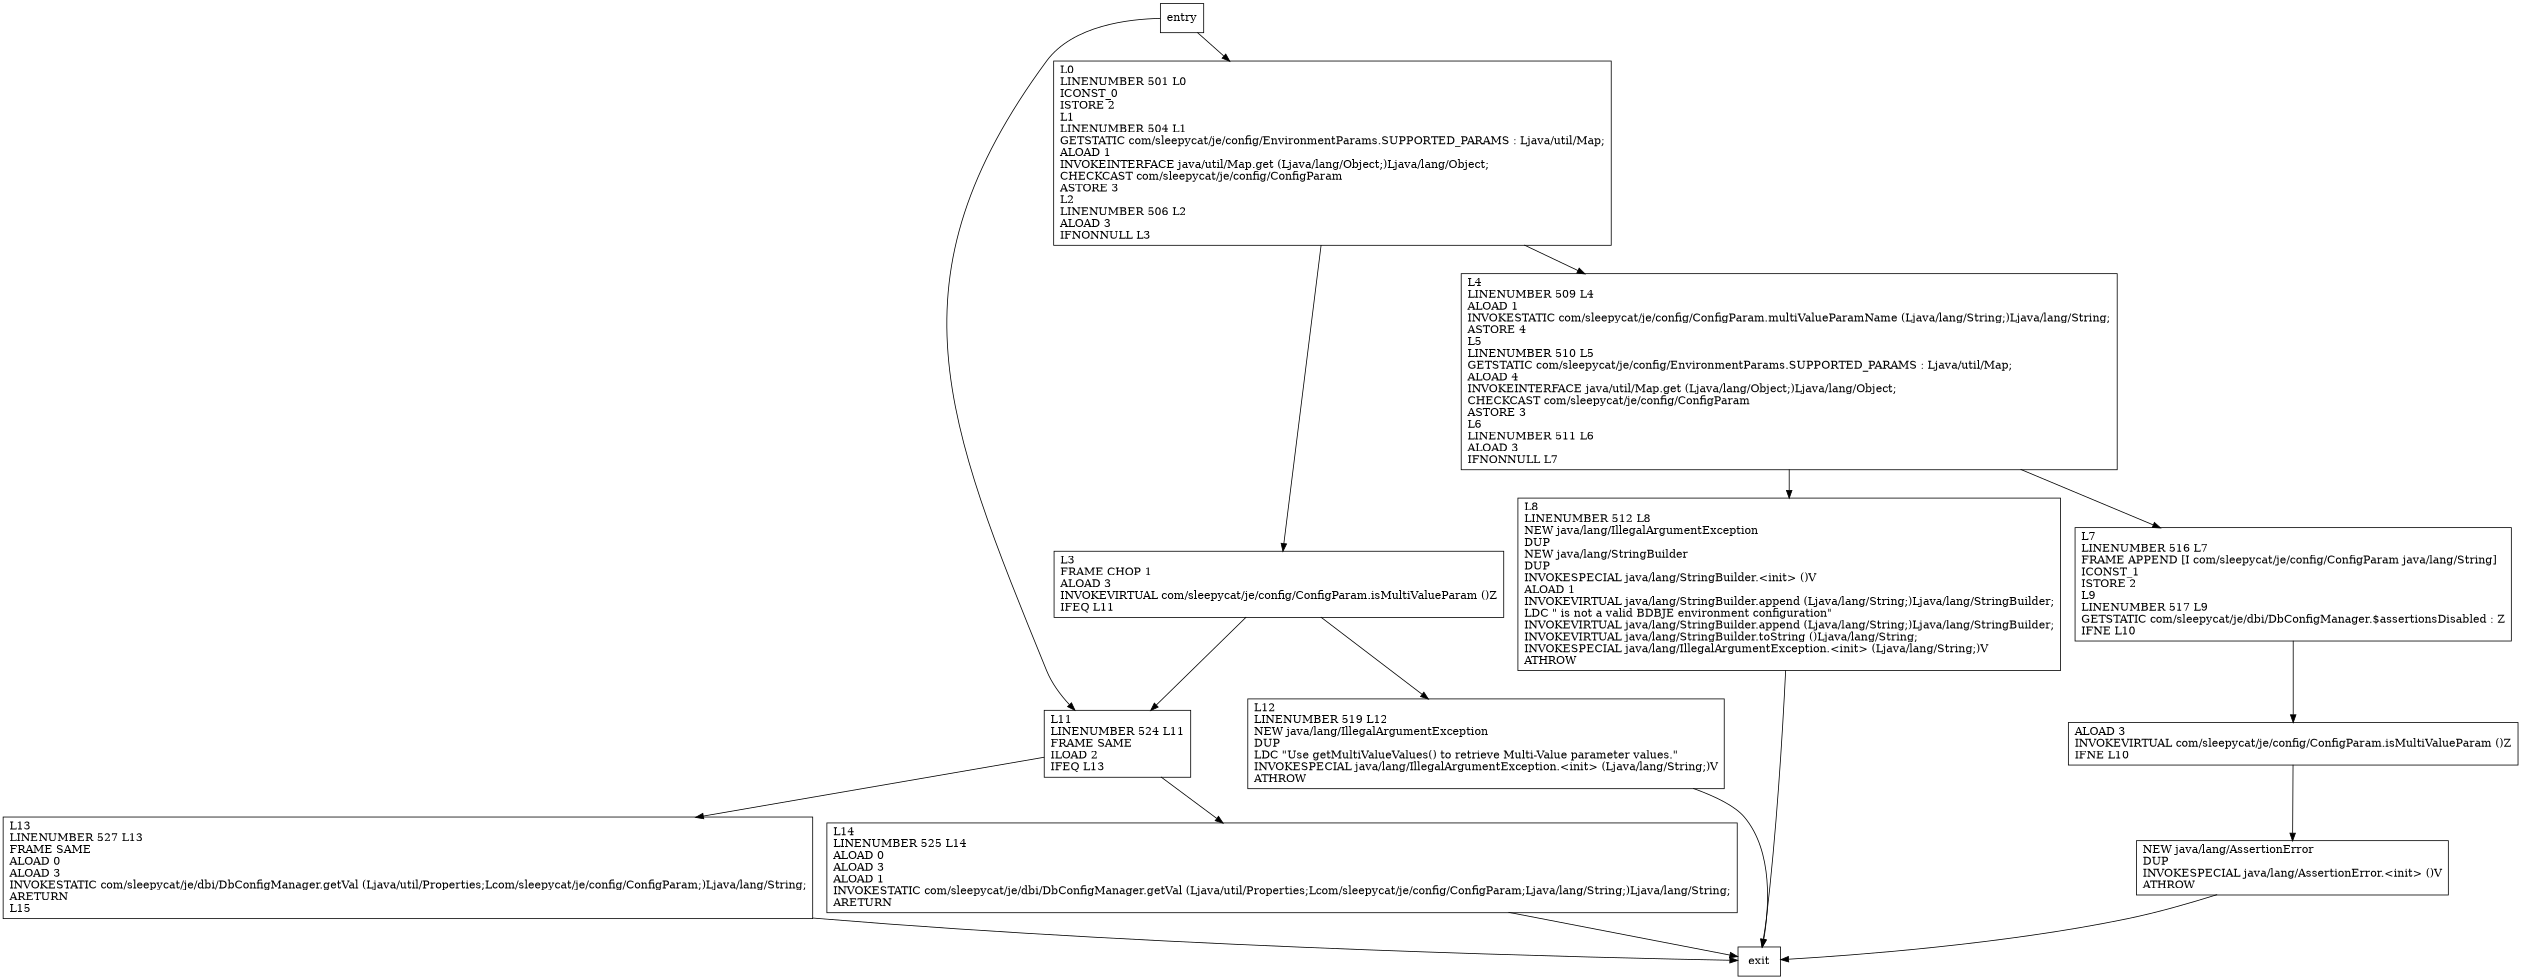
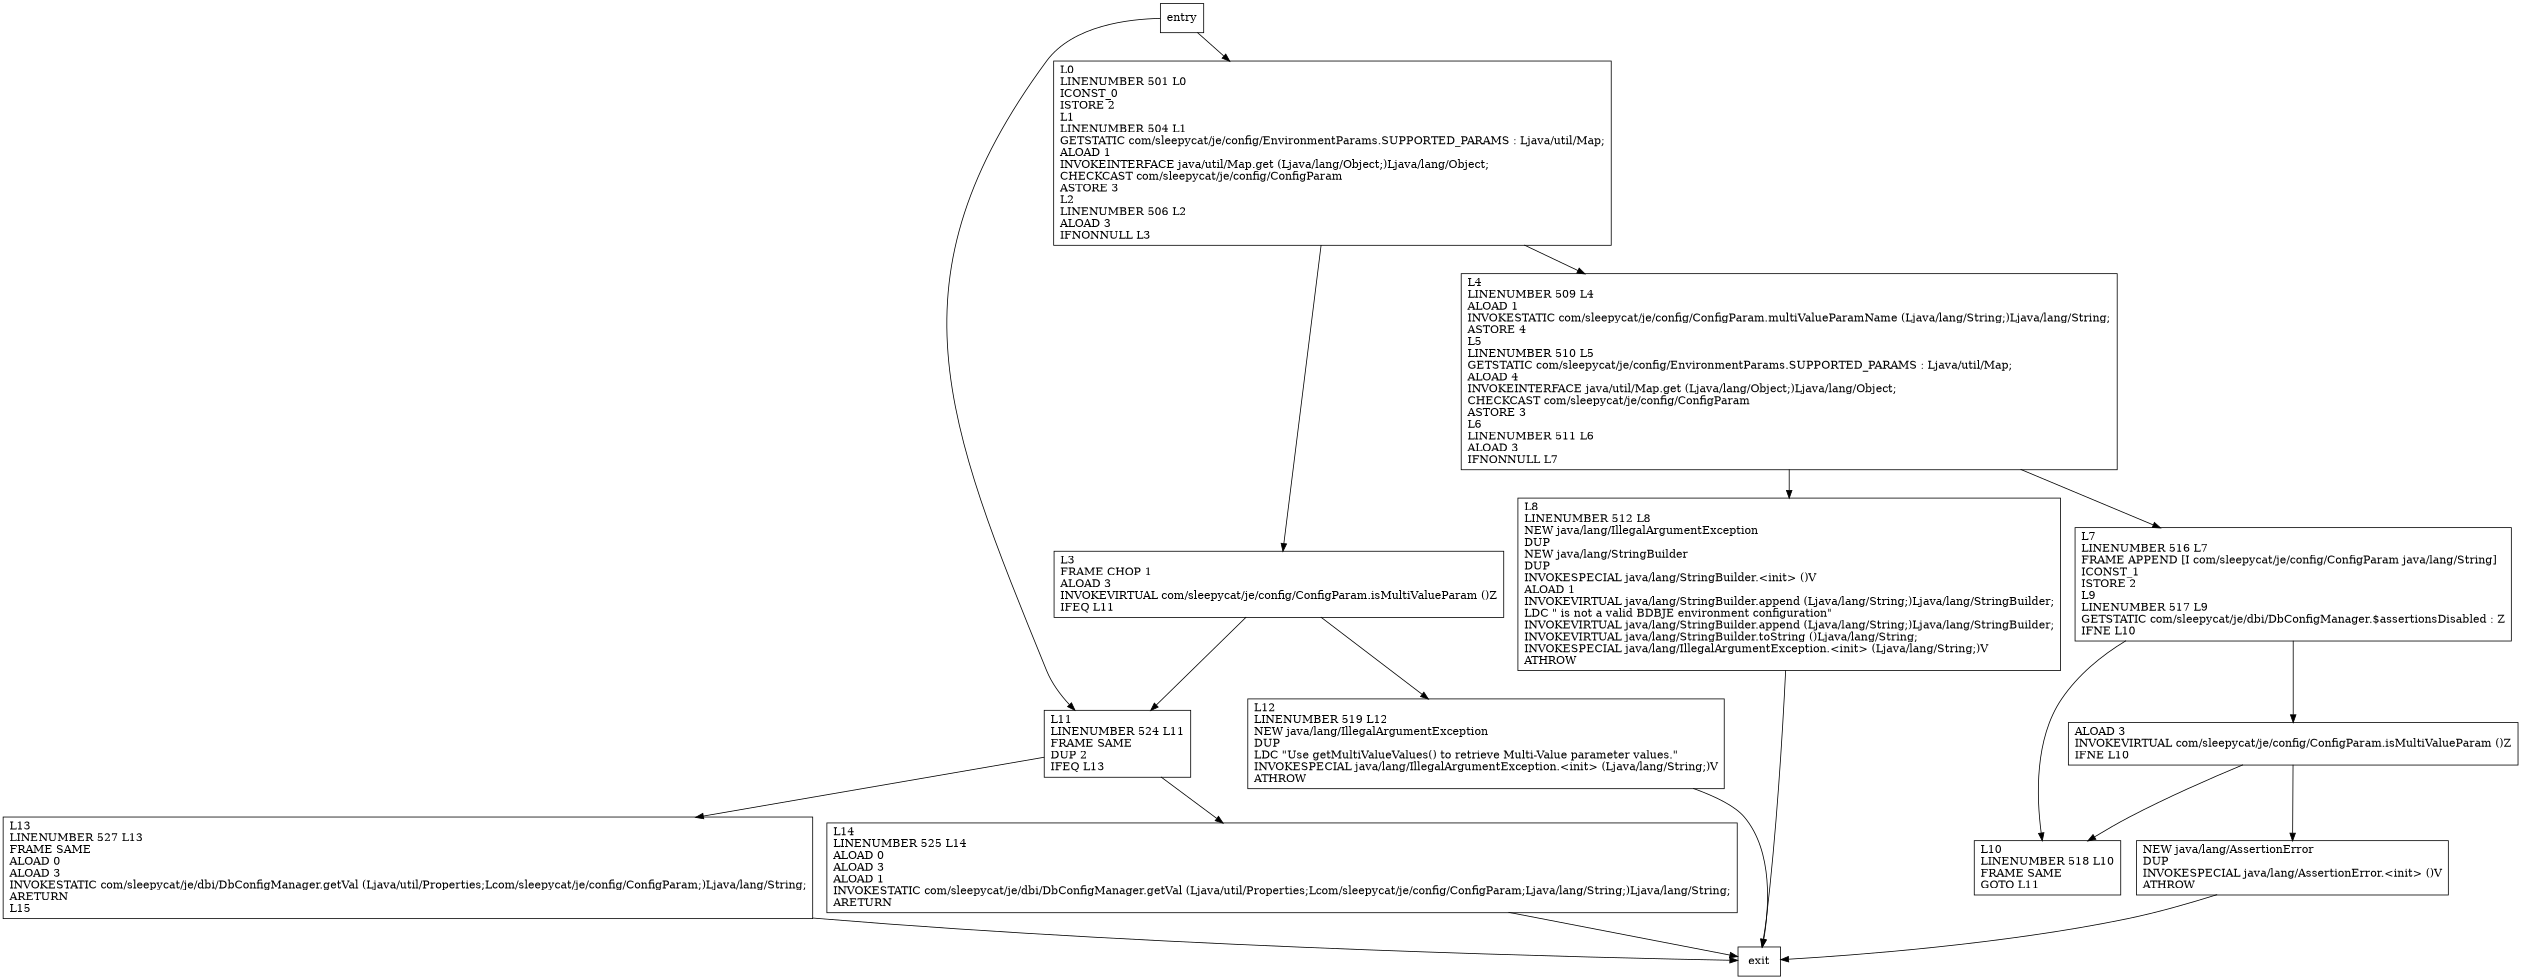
  digraph {
    node [shape=record]
    n1 [label="L3\lFRAME CHOP 1\lALOAD 3\lINVOKEVIRTUAL com/sleepycat/je/config/ConfigParam.isMultiValueParam ()Z\lIFEQ L11\l"]
-   n2 [label="L11\lLINENUMBER 524 L11\lFRAME SAME\lILOAD 2\lIFEQ L13\l"]
+   n2 [label="L11\lLINENUMBER 524 L11\lFRAME SAME\lDUP 2\lIFEQ L13\l"]
    n3 [label="L12\lLINENUMBER 519 L12\lNEW java/lang/IllegalArgumentException\lDUP\lLDC \"Use getMultiValueValues() to retrieve Multi-Value parameter values.\"\lINVOKESPECIAL java/lang/IllegalArgumentException.\<init\> (Ljava/lang/String;)V\lATHROW\l"]
    n4 [label="L13\lLINENUMBER 527 L13\lFRAME SAME\lALOAD 0\lALOAD 3\lINVOKESTATIC com/sleepycat/je/dbi/DbConfigManager.getVal (Ljava/util/Properties;Lcom/sleepycat/je/config/ConfigParam;)Ljava/lang/String;\lARETURN\lL15\l"]
    n5 [label="L14\lLINENUMBER 525 L14\lALOAD 0\lALOAD 3\lALOAD 1\lINVOKESTATIC com/sleepycat/je/dbi/DbConfigManager.getVal (Ljava/util/Properties;Lcom/sleepycat/je/config/ConfigParam;Ljava/lang/String;)Ljava/lang/String;\lARETURN\l"]
    exit
    n7 [label="L4\lLINENUMBER 509 L4\lALOAD 1\lINVOKESTATIC com/sleepycat/je/config/ConfigParam.multiValueParamName (Ljava/lang/String;)Ljava/lang/String;\lASTORE 4\lL5\lLINENUMBER 510 L5\lGETSTATIC com/sleepycat/je/config/EnvironmentParams.SUPPORTED_PARAMS : Ljava/util/Map;\lALOAD 4\lINVOKEINTERFACE java/util/Map.get (Ljava/lang/Object;)Ljava/lang/Object;\lCHECKCAST com/sleepycat/je/config/ConfigParam\lASTORE 3\lL6\lLINENUMBER 511 L6\lALOAD 3\lIFNONNULL L7\l"]
    n8 [label="L8\lLINENUMBER 512 L8\lNEW java/lang/IllegalArgumentException\lDUP\lNEW java/lang/StringBuilder\lDUP\lINVOKESPECIAL java/lang/StringBuilder.\<init\> ()V\lALOAD 1\lINVOKEVIRTUAL java/lang/StringBuilder.append (Ljava/lang/String;)Ljava/lang/StringBuilder;\lLDC \" is not a valid BDBJE environment configuration\"\lINVOKEVIRTUAL java/lang/StringBuilder.append (Ljava/lang/String;)Ljava/lang/StringBuilder;\lINVOKEVIRTUAL java/lang/StringBuilder.toString ()Ljava/lang/String;\lINVOKESPECIAL java/lang/IllegalArgumentException.\<init\> (Ljava/lang/String;)V\lATHROW\l"]
    n9 [label="L7\lLINENUMBER 516 L7\lFRAME APPEND [I com/sleepycat/je/config/ConfigParam java/lang/String]\lICONST_1\lISTORE 2\lL9\lLINENUMBER 517 L9\lGETSTATIC com/sleepycat/je/dbi/DbConfigManager.$assertionsDisabled : Z\lIFNE L10\l"]
+   n10 [label="L10\lLINENUMBER 518 L10\lFRAME SAME\lGOTO L11\l"]
    n11 [label="ALOAD 3\lINVOKEVIRTUAL com/sleepycat/je/config/ConfigParam.isMultiValueParam ()Z\lIFNE L10\l"]
    n12 [label="NEW java/lang/AssertionError\lDUP\lINVOKESPECIAL java/lang/AssertionError.\<init\> ()V\lATHROW\l"]
    n13 [label="L0\lLINENUMBER 501 L0\lICONST_0\lISTORE 2\lL1\lLINENUMBER 504 L1\lGETSTATIC com/sleepycat/je/config/EnvironmentParams.SUPPORTED_PARAMS : Ljava/util/Map;\lALOAD 1\lINVOKEINTERFACE java/util/Map.get (Ljava/lang/Object;)Ljava/lang/Object;\lCHECKCAST com/sleepycat/je/config/ConfigParam\lASTORE 3\lL2\lLINENUMBER 506 L2\lALOAD 3\lIFNONNULL L3\l"]
    entry
    n1 -> n2
    n1 -> n3
    n2 -> n4
    n2 -> n5
    n3 -> exit
    n4 -> exit
    n5 -> exit
    n7 -> n8
    n7 -> n9
    n8 -> exit
+   n9 -> n10
    n9 -> n11
+   n11 -> n10
    n11 -> n12
    n12 -> exit
    n13 -> n1
    n13 -> n7
    entry -> n2
    entry -> n13
  }
